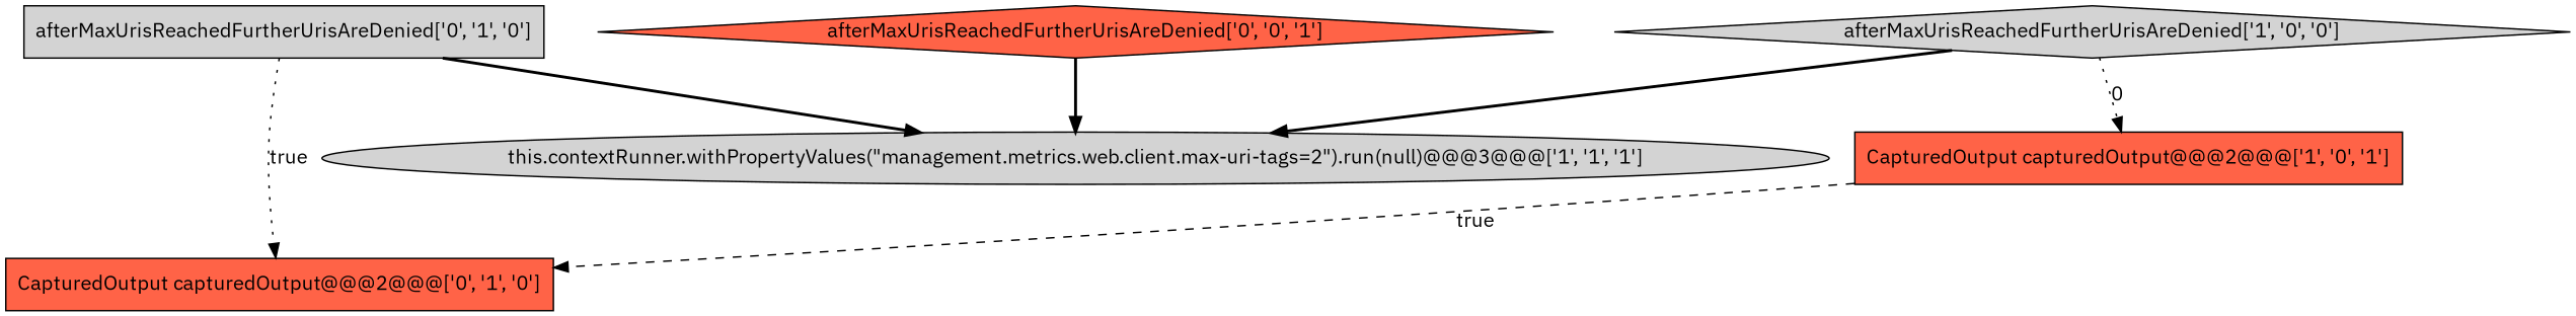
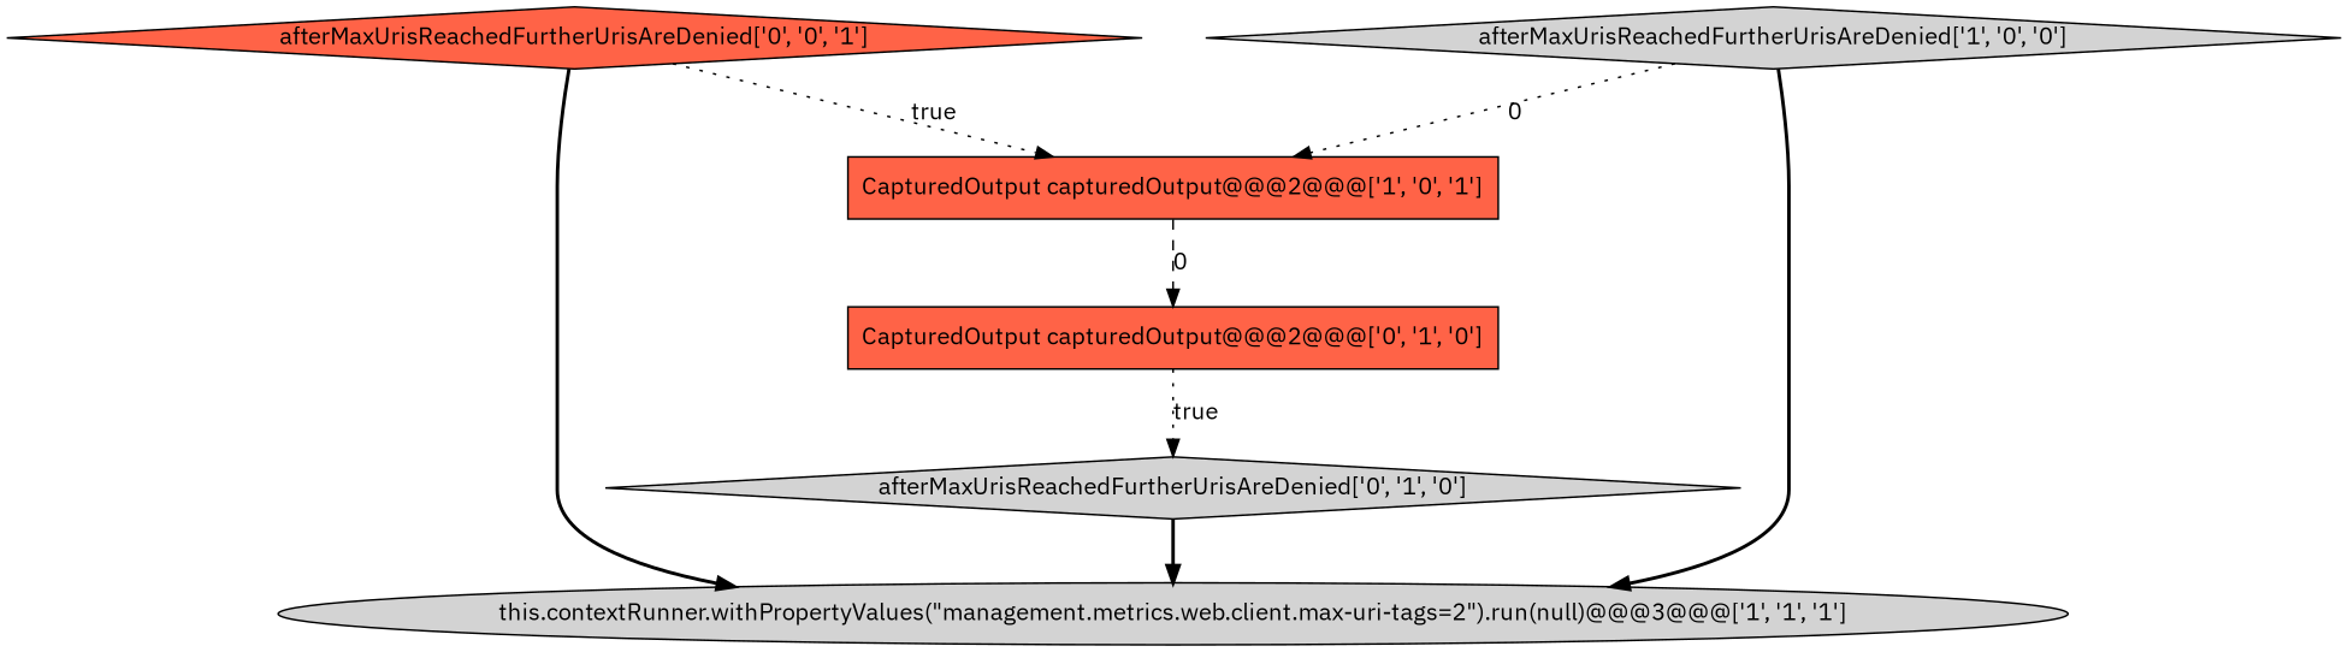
  digraph {
    fontname="IBM Plex Sans"
    node [fillcolor=tomato fontname="IBM Plex Sans" shape=diamond style=filled]
    edge [fontname="IBM Plex Sans" style=dotted]
    n1 [label="afterMaxUrisReachedFurtherUrisAreDenied['0', '0', '1']"]
    n2 [label="CapturedOutput capturedOutput@@@2@@@['1', '0', '1']" shape=box]
    n3 [fillcolor=lightgray label="this.contextRunner.withPropertyValues(\"management.metrics.web.client.max-uri-tags=2\").run(null)@@@3@@@['1', '1', '1']" shape=ellipse]
    n4 [label="CapturedOutput capturedOutput@@@2@@@['0', '1', '0']" shape=box]
-   n5 [fillcolor=lightgray label="afterMaxUrisReachedFurtherUrisAreDenied['0', '1', '0']" shape=box]
+   n5 [fillcolor=lightgray label="afterMaxUrisReachedFurtherUrisAreDenied['0', '1', '0']"]
    n6 [fillcolor=lightgray label="afterMaxUrisReachedFurtherUrisAreDenied['1', '0', '0']"]
+   n1 -> n2 [label=true]
    n1 -> n3 [style=bold]
-   n2 -> n4 [label=true style=dashed]
+   n2 -> n4 [label=0 style=dashed]
    n5 -> n3 [style=bold]
-   n5 -> n4 [label=true]
+   n4 -> n5 [label=true]
    n6 -> n2 [label=0]
    n6 -> n3 [style=bold]
  }
